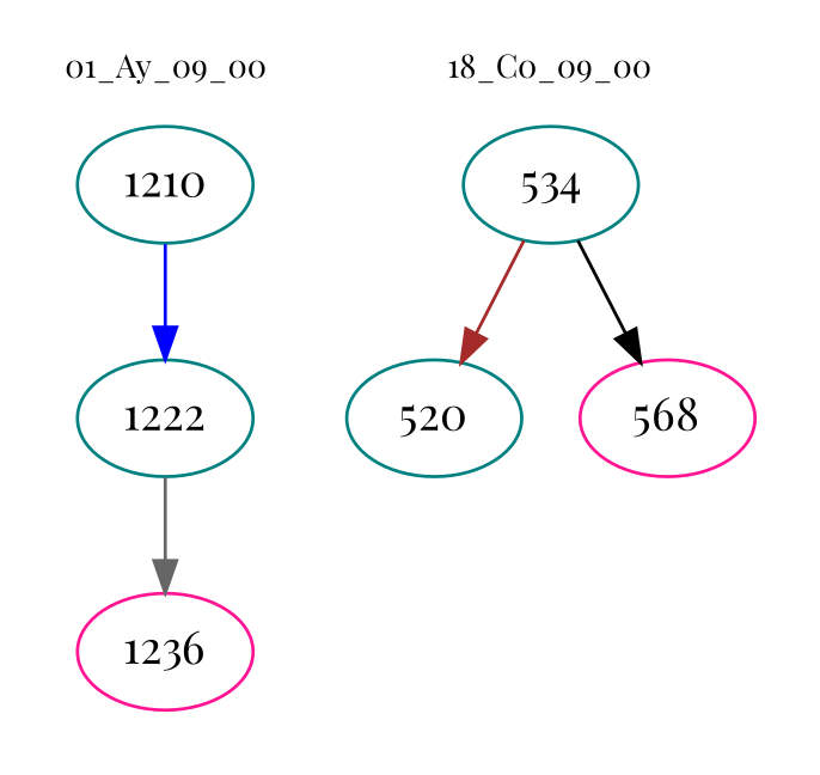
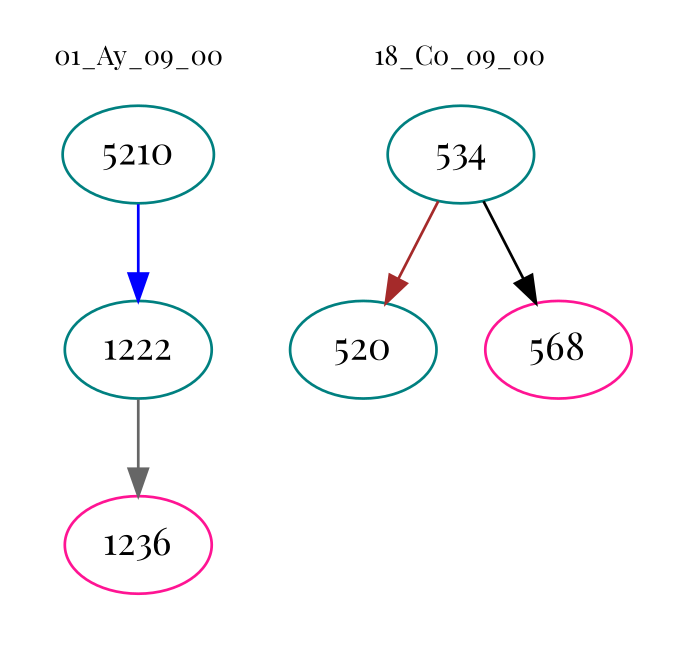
  digraph {
    fontname="Playfair Display"
    node [color=teal fontname="Playfair Display"]
    edge [fontname="Playfair Display"]
    n1 [label=1222]
-   n2 [label=1210]
+   n2 [label=5210]
    n3 [color=deeppink label=1236]
    n4 [label=534]
    n5 [label=520]
    n6 [color=deeppink label=568]
    subgraph cluster_1 {
      color=white
      fontsize=10
      label="01_Ay_09_00"
      n1
      n2
      n3
    }
    subgraph cluster_2 {
      color=white
      fontsize=10
      label="18_C0_09_00"
      n4
      n5
      n6
    }
    n1 -> n3 [color=gray40]
    n2 -> n1 [color=blue]
    n4 -> n5 [color=brown]
    n4 -> n6 [color=black]
  }
